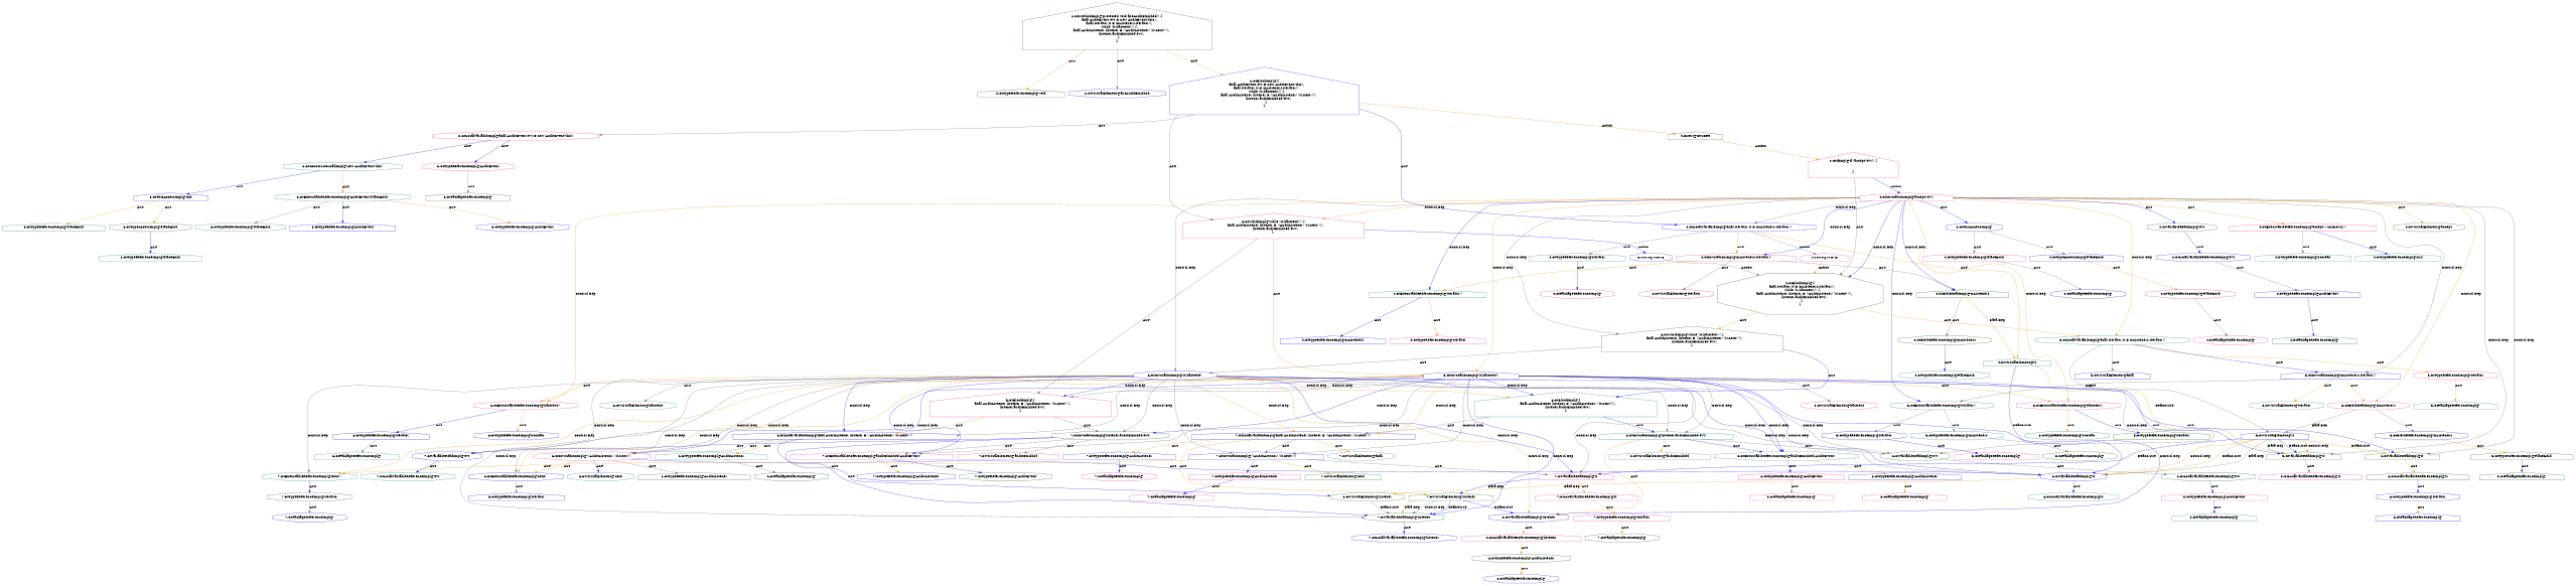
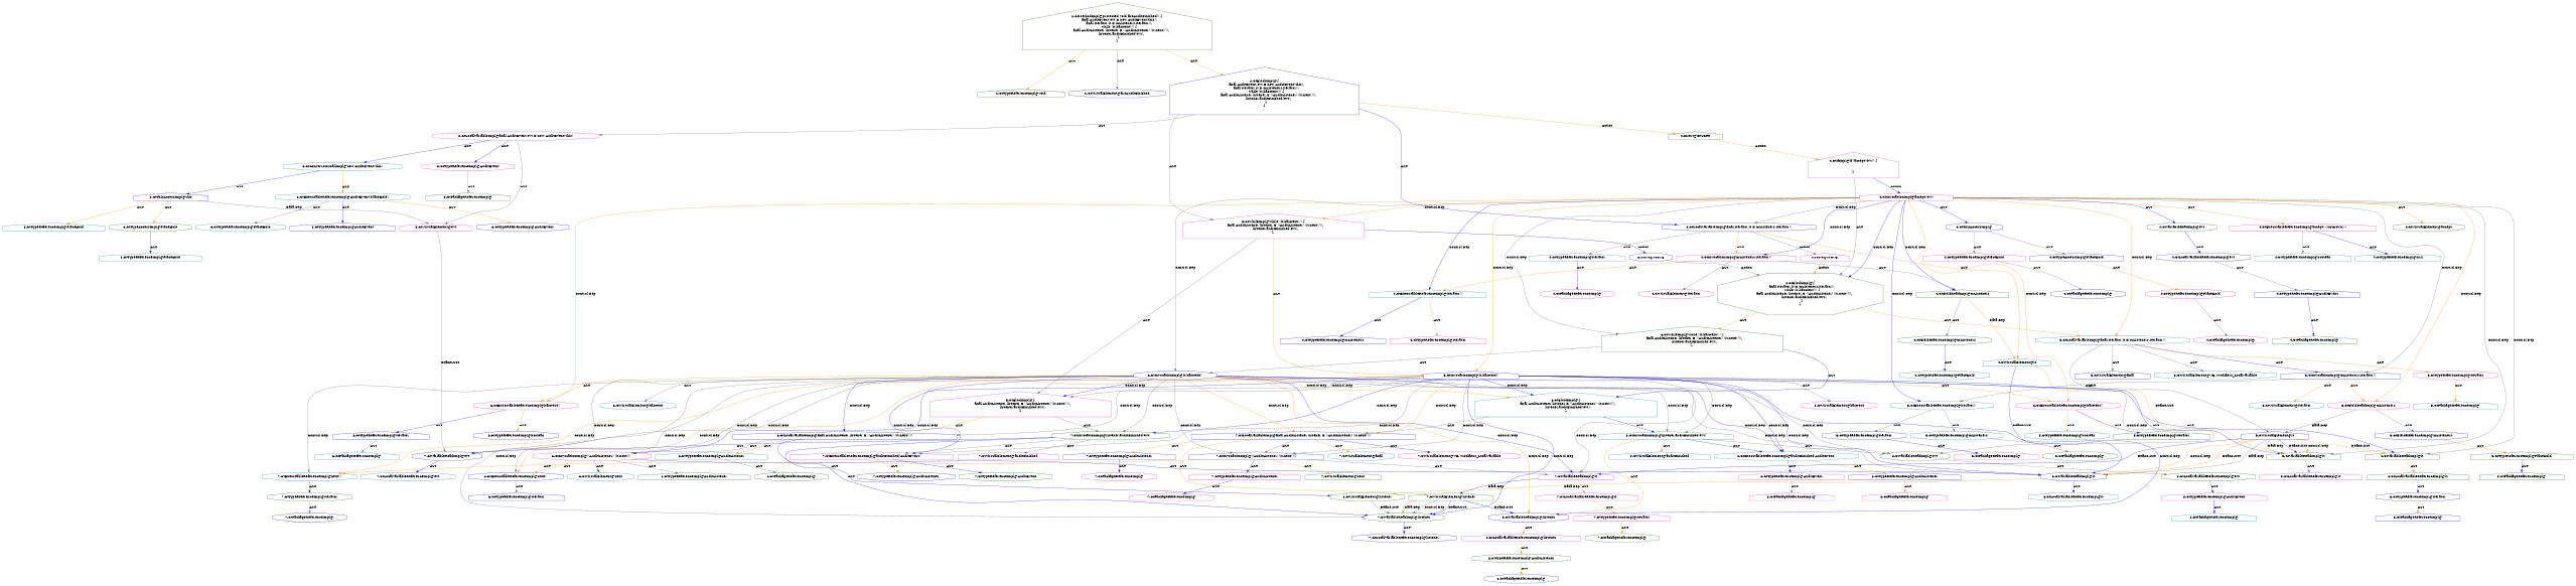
  digraph {
    node [color=blue shape=house]
    edge [color=gray40]
    n1 [color=darkgreen label="2:CtTypeReferenceImpl@void"]
    n2 [label="2:CtVirtualElement@fireAuditFinished" shape=octagon]
    n3 [color=deeppink label="3:CtTypeReferenceImpl@AuditEvent" shape=octagon]
    n4 [color=darkgreen label="3:CtPackageReferenceImpl@"]
    n5 [color=teal label="3:CtExecutableReferenceImpl@AuditEvent(PlaceHold)" shape=octagon]
    n6 [label="3:CtTypeReferenceImpl@AuditEvent"]
    n7 [label="3:CtTypeReferenceImpl@AuditEvent" shape=octagon]
    n8 [color=teal label="3:CtTypeReferenceImpl@PlaceHold" shape=octagon]
    n9 [color=darkgreen label="3:CtTypeAccessImpl@PlaceHold" shape=octagon]
    n10 [color=teal label="3:CtTypeReferenceImpl@PlaceHold"]
    n11 [label="3:CtThisAccessImpl@this"]
    n12 [color=teal label="3:CtTypeReferenceImpl@PlaceHold"]
+   n13 [color=deeppink label="3:CtVirtualElement@evt"]
    n14 [label="7:CtVariableReadImpl@evt" shape=octagon]
    n15 [color=teal label="3:CtConstructorCallImpl@new AuditEvent(this)" shape=octagon]
    n16 [color=teal label="7:CtLocalVariableReferenceImpl@evt" shape=octagon]
    n17 [color=deeppink label="3:CtLocalVariableImpl@final AuditEvent evt = new AuditEvent(this)" shape=octagon]
    n18 [color=teal label="4:CtTypeReferenceImpl@Iterator"]
    n19 [color=deeppink label="4:CtPackageReferenceImpl@" shape=octagon]
    n20 [color=teal label="4:CtExecutableReferenceImpl@iterator()"]
    n21 [label="4:CtTypeReferenceImpl@mListeners"]
    n22 [color=deeppink label="4:CtTypeReferenceImpl@Iterator"]
    n23 [color=deeppink label="4:CtVirtualElement@iterator" shape=octagon]
    n24 [color=darkgreen label="4:CtFieldReferenceImpl@mListeners" shape=octagon]
    n25 [color=teal label="4:CtTypeReferenceImpl@PlaceHold" shape=octagon]
    n26 [color=darkgreen label="4:CtFieldReadImpl@mListeners"]
    n27 [color=teal label="4:CtVirtualElement@it"]
    n28 [color=darkgreen label="5:CtVariableReadImpl@it"]
    n29 [label="6:CtVariableReadImpl@it" shape=octagon]
    n30 [color=deeppink label="4:CtInvocationImpl@mListeners.iterator()"]
    n31 [color=deeppink label="5:CtLocalVariableReferenceImpl@it"]
    n32 [color=teal label="6:CtLocalVariableReferenceImpl@it" shape=octagon]
    n33 [color=darkgreen label="6:CtVirtualElement@listener" shape=octagon]
    n34 [label="4:CtLocalVariableImpl@final Iterator it = mListeners.iterator()" shape=octagon]
    n35 [color=deeppink label="4:Move@MOVE"]
    n36 [color=darkgreen label="4:CtBlockImpl@\{\n    final Iterator it = mListeners.iterator();\n    while (it.hasNext()) \{\n        final AuditListener listener = ((AuditListener) (it.next()));\n        listener.auditFinished(evt);\n    \} \n\}" shape=octagon]
    n37 [color=deeppink label="5:CtExecutableReferenceImpl@hasNext()" shape=octagon]
    n38 [color=darkgreen label="5:CtTypeReferenceImpl@Iterator"]
    n39 [color=teal label="5:CtTypeReferenceImpl@boolean" shape=octagon]
    n40 [color=deeppink label="5:CtVirtualElement@hasNext" shape=octagon]
    n41 [label="5:CtInvocationImpl@it.hasNext()"]
    n42 [label="6:CtExecutableReferenceImpl@next()" shape=octagon]
    n43 [color=deeppink label="6:CtInvocationImpl@((AuditListener) (it.next()))" shape=octagon]
    n44 [label="6:CtLocalVariableImpl@final AuditListener listener = ((AuditListener) (it.next()))"]
    n45 [color=deeppink label="7:CtExecutableReferenceImpl@auditFinished(AuditEvent)"]
    n46 [color=darkgreen label="7:CtVariableReadImpl@listener" shape=octagon]
    n47 [color=darkgreen label="7:CtInvocationImpl@listener.auditFinished(evt)" shape=octagon]
    n48 [color=deeppink label="5:CtBlockImpl@\{\n    final AuditListener listener = ((AuditListener) (it.next()));\n    listener.auditFinished(evt);\n\}"]
    n49 [color=deeppink label="7:CtVariableReadImpl@it"]
    n50 [color=teal label="7:CtExecutableReferenceImpl@next()" shape=octagon]
    n51 [label="7:CtInvocationImpl@((AuditListener) (it.next()))"]
    n52 [label="7:CtLocalVariableImpl@final AuditListener listener = ((AuditListener) (it.next()))"]
    n53 [label="8:CtVariableReadImpl@listener" shape=octagon]
    n54 [color=teal label="8:CtExecutableReferenceImpl@auditFinished(AuditEvent)" shape=octagon]
    n55 [color=darkgreen label="8:CtVariableReadImpl@evt" shape=octagon]
    n56 [color=teal label="8:CtInvocationImpl@listener.auditFinished(evt)"]
    n57 [color=teal label="6:CtBlockImpl@\{\n    final AuditListener listener = ((AuditListener) (it.next()));\n    listener.auditFinished(evt);\n\}"]
    n58 [label="6:CtTypeReferenceImpl@Iterator"]
    n59 [color=teal label="6:CtVirtualElement@next" shape=octagon]
    n60 [color=darkgreen label="6:CtTypeReferenceImpl@AuditListener"]
    n61 [color=teal label="6:CtTypeReferenceImpl@AuditListener"]
    n62 [label="7:CtTypeReferenceImpl@AuditListener" shape=octagon]
    n63 [color=darkgreen label="7:CtTypeReferenceImpl@AuditEvent" shape=octagon]
    n64 [label="7:CtLocalVariableReferenceImpl@listener" shape=octagon]
    n65 [color=deeppink label="7:CtVirtualElement@auditFinished"]
    n66 [color=deeppink label="7:CtLocalVariableReferenceImpl@it"]
    n67 [color=darkgreen label="7:CtVirtualElement@listener"]
    n68 [color=darkgreen label="7:CtTypeReferenceImpl@Iterator" shape=octagon]
    n69 [color=deeppink label="7:CtTypeReferenceImpl@AuditListener"]
    n70 [color=darkgreen label="7:CtVirtualElement@next"]
    n71 [label="7:CtTypeReferenceImpl@AuditListener"]
+   n72 [color=deeppink label="7:CtVirtualElement@VE: Modifiers_LocalVariable" shape=octagon]
    n73 [color=teal label="7:CtVirtualElement@final" shape=octagon]
    n74 [color=deeppink label="8:CtLocalVariableReferenceImpl@listener"]
    n75 [label="8:CtTypeReferenceImpl@AuditListener"]
    n76 [color=deeppink label="8:CtTypeReferenceImpl@AuditEvent"]
    n77 [color=darkgreen label="8:CtLocalVariableReferenceImpl@evt" shape=octagon]
    n78 [color=teal label="8:CtVirtualElement@auditFinished"]
    n79 [color=darkgreen label="6:CtPackageReferenceImpl@" shape=octagon]
    n80 [color=deeppink label="5:CtWhileImpl@while (it.hasNext()) \{\n    final AuditListener listener = ((AuditListener) (it.next()));\n    listener.auditFinished(evt);\n\} "]
    n81 [label="5:Move@MOVE" shape=octagon]
    n82 [label="2:CtBlockImpl@\{\n    final AuditEvent evt = new AuditEvent(this);\n    final Iterator it = mListeners.iterator();\n    while (it.hasNext()) \{\n        final AuditListener listener = ((AuditListener) (it.next()));\n        listener.auditFinished(evt);\n    \} \n\}"]
    n83 [color=darkgreen label="4:Insert@INSERT"]
    n84 [color=deeppink label="4:CtIfImpl@if (accept(evt)) \{\n\n\n\}"]
    n85 [color=darkgreen label="2:CtMethodImpl@protected void fireAuditFinished() \{\n    final AuditEvent evt = new AuditEvent(this);\n    final Iterator it = mListeners.iterator();\n    while (it.hasNext()) \{\n        final AuditListener listener = ((AuditListener) (it.next()));\n        listener.auditFinished(evt);\n    \} \n\}"]
    n86 [color=deeppink label="4:CtInvocationImpl@accept(evt)"]
    n87 [label="4:CtPackageReferenceImpl@" shape=octagon]
    n88 [color=deeppink label="4:CtTypeReferenceImpl@PlaceHold"]
    n89 [color=deeppink label="4:CtPackageReferenceImpl@" shape=octagon]
    n90 [color=deeppink label="4:CtTypeReferenceImpl@PlaceHold" shape=octagon]
    n91 [label="4:CtTypeAccessImpl@PlaceHold"]
    n92 [label="4:CtThisAccessImpl@" shape=octagon]
    n93 [color=teal label="4:CtTypeReferenceImpl@boolean"]
    n94 [color=teal label="4:CtTypeReferenceImpl@null"]
    n95 [color=deeppink label="4:CtExecutableReferenceImpl@accept(<unknown>)"]
    n96 [color=darkgreen label="4:CtPackageReferenceImpl@"]
    n97 [label="4:CtTypeReferenceImpl@AuditEvent"]
    n98 [label="4:CtLocalVariableReferenceImpl@evt" shape=octagon]
    n99 [color=darkgreen label="4:CtVariableReadImpl@evt" shape=octagon]
    n100 [color=darkgreen label="4:CtVirtualElement@accept" shape=octagon]
    n101 [color=deeppink label="5:CtFieldReadImpl@mListeners" shape=octagon]
    n102 [color=teal label="5:CtExecutableReferenceImpl@iterator()" shape=octagon]
    n103 [label="5:CtInvocationImpl@mListeners.iterator()"]
    n104 [color=teal label="5:CtLocalVariableImpl@final Iterator it = mListeners.iterator()" shape=octagon]
    n105 [color=darkgreen label="6:CtVariableReadImpl@it"]
    n106 [color=deeppink label="6:CtExecutableReferenceImpl@hasNext()" shape=octagon]
    n107 [label="6:CtInvocationImpl@it.hasNext()" shape=octagon]
    n108 [color=darkgreen label="6:CtWhileImpl@while (it.hasNext()) \{\n    final AuditListener listener = ((AuditListener) (it.next()));\n    listener.auditFinished(evt);\n\} "]
    n109 [label="5:CtFieldReferenceImpl@mListeners" shape=octagon]
    n110 [label="5:CtVirtualElement@it"]
    n111 [color=teal label="5:CtTypeReferenceImpl@mListeners" shape=octagon]
    n112 [label="5:CtTypeReferenceImpl@Iterator" shape=octagon]
    n113 [color=teal label="5:CtVirtualElement@iterator" shape=octagon]
    n114 [color=deeppink label="5:CtTypeReferenceImpl@Iterator" shape=octagon]
+   n115 [color=teal label="5:CtVirtualElement@VE: Modifiers_LocalVariable" shape=octagon]
    n116 [label="5:CtVirtualElement@final"]
    n117 [color=darkgreen label="6:CtLocalVariableReferenceImpl@it"]
    n118 [label="6:CtTypeReferenceImpl@Iterator"]
    n119 [label="6:CtTypeReferenceImpl@boolean" shape=octagon]
    n120 [color=teal label="6:CtVirtualElement@hasNext" shape=octagon]
    n121 [color=teal label="5:CtPackageReferenceImpl@"]
    n122 [color=darkgreen label="5:CtPackageReferenceImpl@"]
    n123 [color=darkgreen label="5:CtTypeReferenceImpl@PlaceHold"]
    n124 [color=darkgreen label="5:CtPackageReferenceImpl@" shape=octagon]
    n125 [color=deeppink label="5:CtPackageReferenceImpl@"]
    n126 [label="6:CtPackageReferenceImpl@"]
    n127 [label="6:CtTypeReferenceImpl@Iterator" shape=octagon]
    n128 [color=teal label="6:CtPackageReferenceImpl@"]
    n129 [color=deeppink label="7:CtPackageReferenceImpl@" shape=octagon]
    n130 [color=deeppink label="7:CtPackageReferenceImpl@"]
    n131 [color=darkgreen label="7:CtPackageReferenceImpl@" shape=octagon]
    n132 [color=deeppink label="7:CtTypeReferenceImpl@Iterator"]
    n133 [label="7:CtPackageReferenceImpl@" shape=octagon]
    n134 [label="8:CtPackageReferenceImpl@" shape=octagon]
    n135 [color=darkgreen label="8:CtTypeReferenceImpl@AuditListener" shape=octagon]
    n136 [color=deeppink label="8:CtPackageReferenceImpl@"]
    n137 [color=deeppink label="8:CtPackageReferenceImpl@"]
    n138 [color=teal label="8:CtPackageReferenceImpl@"]
    n139 [color=deeppink label="8:CtTypeReferenceImpl@AuditEvent"]
    n3 -> n4 [label=AST]
    n5 -> n6 [color=blue label=AST]
    n5 -> n7 [color=darkorange label=AST]
    n5 -> n8 [label=AST]
    n9 -> n10 [color=blue label=AST]
    n11 -> n9 [color=darkorange label=AST]
    n11 -> n12 [color=darkorange label=AST]
+   n11 -> n13 [label="Data Dep"]
+   n13 -> n14 [label="Define-Use"]
    n14 -> n16 [color=blue label=AST]
    n15 -> n5 [color=darkorange label=AST]
    n15 -> n11 [color=blue label=AST]
    n17 -> n3 [color=blue label=AST]
+   n17 -> n13 [label=AST]
    n17 -> n15 [color=blue label=AST]
    n18 -> n19 [color=blue label=AST]
    n20 -> n21 [color=blue label=AST]
    n20 -> n22 [color=darkorange label=AST]
    n24 -> n25 [color=blue label=AST]
    n26 -> n24 [label=AST]
    n26 -> n27 [color=darkorange label="Data Dep"]
    n27 -> n28 [color=darkorange label="Define-Use"]
    n27 -> n29 [color=blue label="Define-Use"]
    n28 -> n31 [label=AST]
    n29 -> n32 [color=blue label=AST]
    n29 -> n33 [color=darkorange label="Data Dep"]
    n30 -> n20 [color=darkorange label=AST]
    n30 -> n23 [label=AST]
    n30 -> n26 [label=AST]
    n33 -> n46 [label="Define-Use"]
    n34 -> n18 [label=AST]
    n34 -> n27 [color=darkorange label=AST]
    n34 -> n30 [color=darkorange label=AST]
    n34 -> n35 [label=Action]
    n35 -> n36 [color=darkorange label=Action]
    n36 -> n104 [color=darkorange label=AST]
    n36 -> n108 [color=darkorange label=AST]
    n37 -> n38 [color=blue label=AST]
    n37 -> n39 [color=darkorange label=AST]
    n41 -> n14 [label="Control Dep"]
    n41 -> n28 [color=blue label=AST]
    n41 -> n29 [color=blue label="Control Dep"]
    n41 -> n37 [color=darkorange label=AST]
    n41 -> n40 [label=AST]
    n41 -> n42 [color=darkorange label="Control Dep"]
    n41 -> n43 [color=blue label="Control Dep"]
    n41 -> n44 [label="Control Dep"]
    n41 -> n45 [label="Control Dep"]
    n41 -> n46 [color=blue label="Control Dep"]
    n41 -> n47 [color=blue label="Control Dep"]
    n41 -> n48 [label="Control Dep"]
    n41 -> n49 [label="Control Dep"]
    n41 -> n50 [color=darkorange label="Control Dep"]
    n41 -> n51 [label="Control Dep"]
    n41 -> n52 [color=darkorange label="Control Dep"]
    n41 -> n53 [color=blue label="Control Dep"]
    n41 -> n54 [color=blue label="Control Dep"]
    n41 -> n55 [label="Control Dep"]
    n41 -> n56 [label="Control Dep"]
    n41 -> n57 [color=blue label="Control Dep"]
    n42 -> n58 [label=AST]
    n43 -> n29 [color=blue label=AST]
    n43 -> n42 [color=darkorange label=AST]
    n43 -> n59 [color=blue label=AST]
    n43 -> n60 [label=AST]
    n44 -> n33 [color=blue label=AST]
    n44 -> n43 [label=AST]
    n44 -> n61 [color=darkorange label=AST]
    n45 -> n62 [color=darkorange label=AST]
    n45 -> n63 [color=blue label=AST]
    n46 -> n64 [color=blue label=AST]
    n47 -> n14 [color=blue label=AST]
    n47 -> n45 [label=AST]
    n47 -> n46 [color=blue label=AST]
    n47 -> n65 [label=AST]
    n48 -> n44 [color=darkorange label=AST]
    n48 -> n47 [label=AST]
    n49 -> n66 [color=darkorange label=AST]
    n49 -> n67 [color=blue label="Data Dep"]
    n50 -> n68 [color=blue label=AST]
    n51 -> n49 [label=AST]
    n51 -> n50 [color=darkorange label=AST]
    n51 -> n69 [color=blue label=AST]
    n51 -> n70 [color=darkorange label=AST]
    n52 -> n51 [label=AST]
    n52 -> n67 [color=darkorange label=AST]
    n52 -> n71 [color=darkorange label=AST]
+   n52 -> n72 [color=blue label=AST]
    n52 -> n73 [color=darkorange label=AST]
    n53 -> n74 [color=darkorange label=AST]
    n54 -> n75 [color=darkorange label=AST]
    n54 -> n76 [color=blue label=AST]
    n55 -> n77 [label=AST]
    n56 -> n53 [color=darkorange label=AST]
    n56 -> n54 [color=blue label=AST]
    n56 -> n55 [label=AST]
    n56 -> n78 [color=darkorange label=AST]
    n57 -> n52 [label=AST]
    n57 -> n56 [color=blue label=AST]
    n61 -> n79 [label=AST]
    n66 -> n132 [color=darkorange label=AST]
    n67 -> n46 [color=blue label="Define-Use"]
    n67 -> n46 [color=darkorange label="Data Dep"]
    n67 -> n46 [label="Control Dep"]
    n67 -> n53 [color=blue label="Define-Use"]
    n68 -> n133 [label=AST]
    n69 -> n130 [color=blue label=AST]
    n71 -> n129 [color=blue label=AST]
    n74 -> n135 [color=darkorange label=AST]
    n75 -> n136 [color=darkorange label=AST]
    n76 -> n137 [label=AST]
    n77 -> n139 [color=blue label=AST]
    n80 -> n41 [color=darkorange label=AST]
    n80 -> n48 [label=AST]
    n80 -> n81 [color=blue label=Action]
    n81 -> n36 [label=Action]
    n82 -> n17 [label=AST]
    n82 -> n34 [color=blue label=AST]
    n82 -> n80 [label=AST]
    n82 -> n83 [color=darkorange label=Action]
    n83 -> n84 [color=darkorange label=Action]
    n84 -> n36 [label=AST]
    n84 -> n86 [color=blue label=Action]
    n85 -> n1 [color=darkorange label=AST]
    n85 -> n2 [label=AST]
    n85 -> n82 [color=darkorange label=AST]
    n86 -> n20 [color=blue label="Control Dep"]
    n86 -> n26 [color=blue label="Control Dep"]
    n86 -> n28 [label="Control Dep"]
    n86 -> n30 [color=blue label="Control Dep"]
    n86 -> n34 [label="Control Dep"]
    n86 -> n36 [color=blue label="Control Dep"]
    n86 -> n37 [color=darkorange label="Control Dep"]
    n86 -> n41 [color=darkorange label="Control Dep"]
    n86 -> n80 [color=darkorange label="Control Dep"]
    n86 -> n92 [color=blue label=AST]
    n86 -> n95 [color=darkorange label=AST]
    n86 -> n99 [color=blue label=AST]
    n86 -> n100 [color=darkorange label=AST]
    n86 -> n101 [color=darkorange label="Control Dep"]
    n86 -> n102 [color=blue label="Control Dep"]
    n86 -> n103 [label="Control Dep"]
    n86 -> n104 [color=darkorange label="Control Dep"]
    n86 -> n105 [label="Control Dep"]
    n86 -> n106 [color=darkorange label="Control Dep"]
    n86 -> n107 [label="Control Dep"]
    n86 -> n108 [label="Control Dep"]
    n88 -> n87 [label=AST]
    n90 -> n89 [label=AST]
    n91 -> n90 [color=darkorange label=AST]
    n92 -> n88 [label=AST]
    n92 -> n91 [label=AST]
    n95 -> n93 [label=AST]
    n95 -> n94 [color=blue label=AST]
    n97 -> n96 [color=blue label=AST]
    n98 -> n97 [label=AST]
    n99 -> n98 [color=blue label=AST]
    n101 -> n109 [label=AST]
    n101 -> n110 [label="Data Dep"]
    n102 -> n111 [label=AST]
    n102 -> n112 [label=AST]
    n103 -> n101 [color=darkorange label=AST]
    n103 -> n102 [label=AST]
    n103 -> n113 [color=darkorange label=AST]
    n104 -> n103 [color=blue label=AST]
    n104 -> n110 [label=AST]
    n104 -> n114 [color=darkorange label=AST]
+   n104 -> n115 [label=AST]
    n104 -> n116 [label=AST]
    n105 -> n117 [color=darkorange label=AST]
    n106 -> n118 [color=blue label=AST]
    n106 -> n119 [color=darkorange label=AST]
    n107 -> n14 [label="Control Dep"]
    n107 -> n29 [label="Control Dep"]
    n107 -> n42 [label="Control Dep"]
    n107 -> n43 [label="Control Dep"]
    n107 -> n44 [color=blue label="Control Dep"]
    n107 -> n45 [color=blue label="Control Dep"]
    n107 -> n46 [label="Control Dep"]
    n107 -> n47 [label="Control Dep"]
    n107 -> n48 [color=blue label="Control Dep"]
    n107 -> n49 [color=blue label="Control Dep"]
    n107 -> n50 [label="Control Dep"]
    n107 -> n51 [label="Control Dep"]
    n107 -> n52 [color=darkorange label="Control Dep"]
    n107 -> n53 [color=darkorange label="Control Dep"]
    n107 -> n54 [color=blue label="Control Dep"]
    n107 -> n55 [label="Control Dep"]
    n107 -> n56 [label="Control Dep"]
    n107 -> n57 [color=darkorange label="Control Dep"]
    n107 -> n105 [color=blue label=AST]
    n107 -> n106 [color=darkorange label=AST]
    n107 -> n120 [label=AST]
    n108 -> n57 [color=blue label=AST]
    n108 -> n107 [label=AST]
    n109 -> n123 [color=darkorange label=AST]
    n110 -> n28 [color=blue label="Define-Use"]
    n110 -> n28 [label="Data Dep"]
    n110 -> n28 [color=darkorange label="Control Dep"]
    n110 -> n29 [color=darkorange label="Define-Use"]
    n110 -> n29 [label="Data Dep"]
    n110 -> n29 [color=darkorange label="Control Dep"]
    n110 -> n49 [color=blue label="Define-Use"]
    n110 -> n105 [color=darkorange label="Define-Use"]
    n111 -> n124 [label=AST]
    n112 -> n125 [color=blue label=AST]
    n114 -> n121 [color=darkorange label=AST]
    n117 -> n127 [color=blue label=AST]
    n118 -> n128 [label=AST]
    n123 -> n122 [color=blue label=AST]
    n127 -> n126 [color=darkorange label=AST]
    n132 -> n131 [color=darkorange label=AST]
    n135 -> n134 [color=darkorange label=AST]
    n139 -> n138 [color=blue label=AST]
  }
